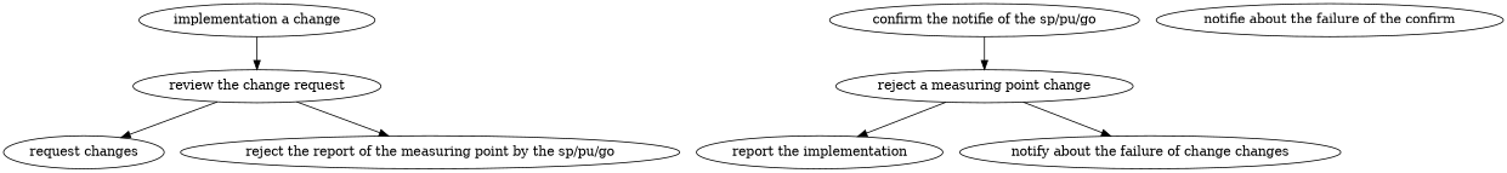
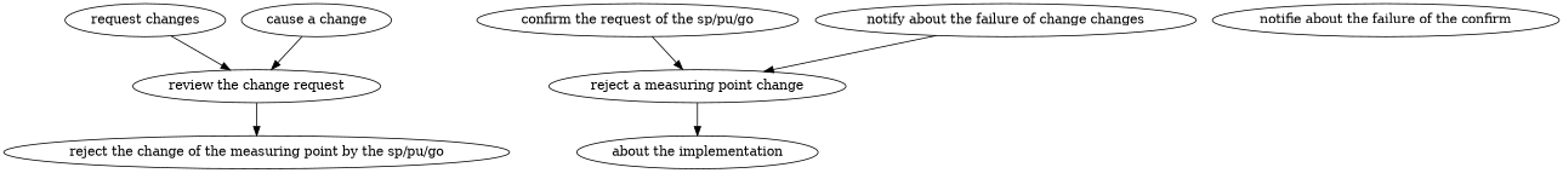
  strict digraph {
    edge [attrs="{'type': 'flow', 'label': 'flow'}"]
    "request changes" [attrs="{'type': 'Activity', 'label': 'request changes'}"]
    "review the change request" [attrs="{'type': 'Activity', 'label': 'review the change request'}"]
-   "reject the change of the measuring point by the sp/pu/go" [attrs="{'type': 'Activity', 'label': 'reject the change of the measuring point by the sp/pu/go'}" label="reject the report of the measuring point by the sp/pu/go"]
-   "confirm the request of the sp/pu/go" [attrs="{'type': 'Activity', 'label': 'confirm the request of the sp/pu/go'}" label="confirm the notifie of the sp/pu/go"]
+   "reject the change of the measuring point by the sp/pu/go" [attrs="{'type': 'Activity', 'label': 'reject the change of the measuring point by the sp/pu/go'}"]
+   "confirm the request of the sp/pu/go" [attrs="{'type': 'Activity', 'label': 'confirm the request of the sp/pu/go'}"]
    n5 [attrs="{'type': 'Activity', 'label': 'perform a measuring point change'}" label="reject a measuring point change"]
-   "cause a change" [attrs="{'type': 'Activity', 'label': 'cause a change'}" label="implementation a change"]
-   "report the implementation" [attrs="{'type': 'Activity', 'label': 'report the implementation'}"]
+   "cause a change" [attrs="{'type': 'Activity', 'label': 'cause a change'}"]
+   "report the implementation" [attrs="{'type': 'Activity', 'label': 'report the implementation'}" label="about the implementation"]
    n8 [attrs="{'type': 'Activity', 'label': 'notify about the failure of the changes'}" label="notify about the failure of change changes"]
    n9 [attrs="{'type': 'Activity', 'label': 'notifie about the failure of the changes'}" label="notifie about the failure of the confirm"]
-   "review the change request" -> "request changes"
+   "request changes" -> "review the change request"
    "review the change request" -> "reject the change of the measuring point by the sp/pu/go"
    "confirm the request of the sp/pu/go" -> n5
    n5 -> "report the implementation"
-   n5 -> n8
+   n8 -> n5
    "cause a change" -> "review the change request"
  }
